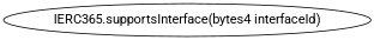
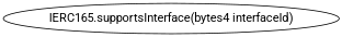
  digraph {
    fontname=Roboto
-   "IERC165.supportsInterface(bytes4 interfaceId)" [height=0.5 width=5.3563 fontname=Roboto label="IERC365.supportsInterface(bytes4 interfaceId)"]
+   "IERC165.supportsInterface(bytes4 interfaceId)" [height=0.5 width=5.3563 fontname=Roboto]
  }
